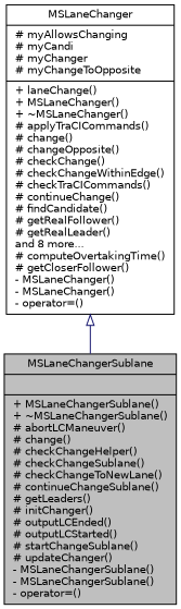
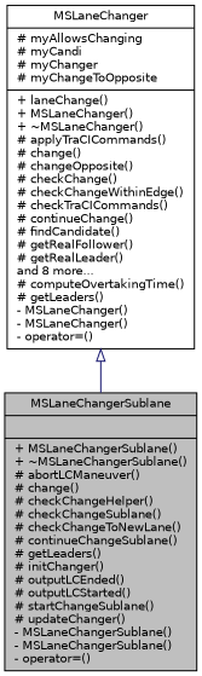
  digraph {
    node [color=black fontname=Helvetica fontsize=10 shape=record style=filled]
    n1 [fillcolor=grey75 fontcolor=black height=0.2 label="{MSLaneChangerSublane\n||+ MSLaneChangerSublane()\l+ ~MSLaneChangerSublane()\l# abortLCManeuver()\l# change()\l# checkChangeHelper()\l# checkChangeSublane()\l# checkChangeToNewLane()\l# continueChangeSublane()\l# getLeaders()\l# initChanger()\l# outputLCEnded()\l# outputLCStarted()\l# startChangeSublane()\l# updateChanger()\l- MSLaneChangerSublane()\l- MSLaneChangerSublane()\l- operator=()\l}" width=0.4]
-   n2 [fillcolor=white height=0.2 label="{MSLaneChanger\n|# myAllowsChanging\l# myCandi\l# myChanger\l# myChangeToOpposite\l|+ laneChange()\l+ MSLaneChanger()\l+ ~MSLaneChanger()\l# applyTraCICommands()\l# change()\l# changeOpposite()\l# checkChange()\l# checkChangeWithinEdge()\l# checkTraCICommands()\l# continueChange()\l# findCandidate()\l# getRealFollower()\l# getRealLeader()\land 8 more...\l# computeOvertakingTime()\l# getCloserFollower()\l- MSLaneChanger()\l- MSLaneChanger()\l- operator=()\l}" width=0.4]
+   n2 [fillcolor=white height=0.2 label="{MSLaneChanger\n|# myAllowsChanging\l# myCandi\l# myChanger\l# myChangeToOpposite\l|+ laneChange()\l+ MSLaneChanger()\l+ ~MSLaneChanger()\l# applyTraCICommands()\l# change()\l# changeOpposite()\l# checkChange()\l# checkChangeWithinEdge()\l# checkTraCICommands()\l# continueChange()\l# findCandidate()\l# getRealFollower()\l# getRealLeader()\land 8 more...\l# computeOvertakingTime()\l# getLeaders()\l- MSLaneChanger()\l- MSLaneChanger()\l- operator=()\l}" width=0.4]
    n2 -> n1 [arrowtail=onormal color=midnightblue dir=back fontname=Helvetica fontsize=10 labelfontname=Helvetica labelfontsize=10 style=solid]
  }
